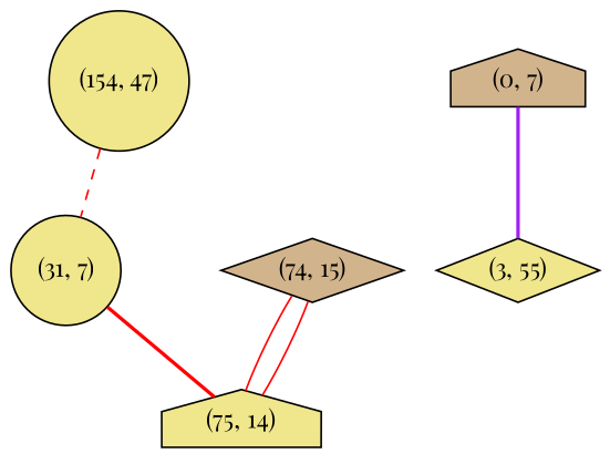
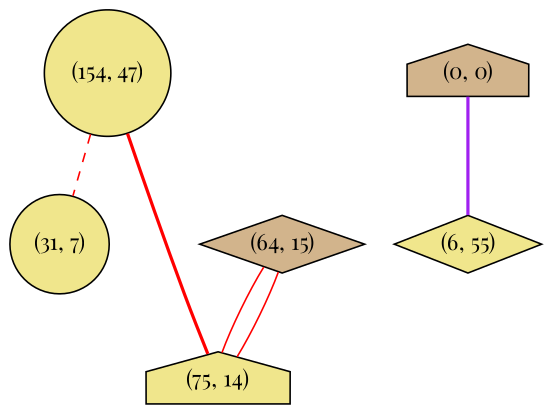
  graph {
    fontname="Playfair Display"
    node [fillcolor=khaki fontname="Playfair Display" shape=circle style=filled]
    edge [color=red fontname="Playfair Display" style=bold weight=1]
    n1 [label="(31, 7)"]
    "(154, 47)"
    "(75, 14)" [shape=house]
-   "(0, 0)" [fillcolor=tan shape=house label="(0, 7)"]
-   "(6, 55)" [shape=diamond label="(3, 55)"]
-   "(74, 15)" [fillcolor=tan shape=diamond]
-   n1 -- "(75, 14)"
+   "(0, 0)" [fillcolor=tan shape=house]
+   "(6, 55)" [shape=diamond]
+   "(74, 15)" [fillcolor=tan shape=diamond label="(64, 15)"]
+   "(154, 47)" -- "(75, 14)"
    "(154, 47)" -- n1 [style=dashed]
    "(0, 0)" -- "(6, 55)" [color=purple weight=4]
    "(74, 15)" -- "(75, 14)" [style=solid]
    "(74, 15)" -- "(75, 14)" [style=solid]
  }
